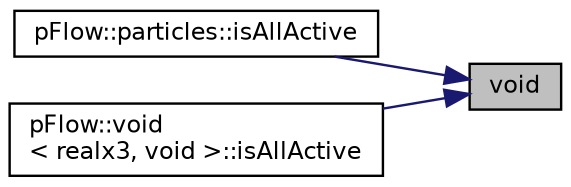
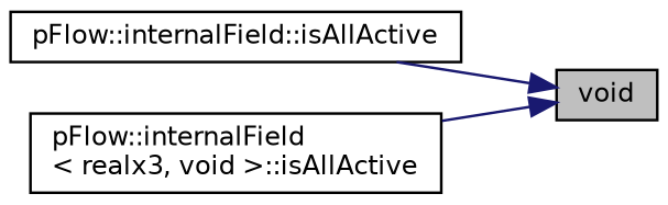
  digraph {
    rankdir=RL
    node [color=black fillcolor=white fontname=Helvetica fontsize=10 shape=record style=filled]
    edge [color=midnightblue dir=back fontname=Helvetica fontsize=10 labelfontname=Helvetica labelfontsize=10 style=solid]
    n1 [fillcolor=grey75 fontcolor=black height=0.2 label=void width=0.4]
-   n2 [height=0.2 label="pFlow::particles::isAllActive" width=0.4]
-   n3 [height=0.2 label="pFlow::void\l\< realx3, void \>::isAllActive" width=0.4]
+   n2 [height=0.2 label="pFlow::internalField::isAllActive" width=0.4]
+   n3 [height=0.2 label="pFlow::internalField\l\< realx3, void \>::isAllActive" width=0.4]
    n1 -> n2
    n1 -> n3
  }
